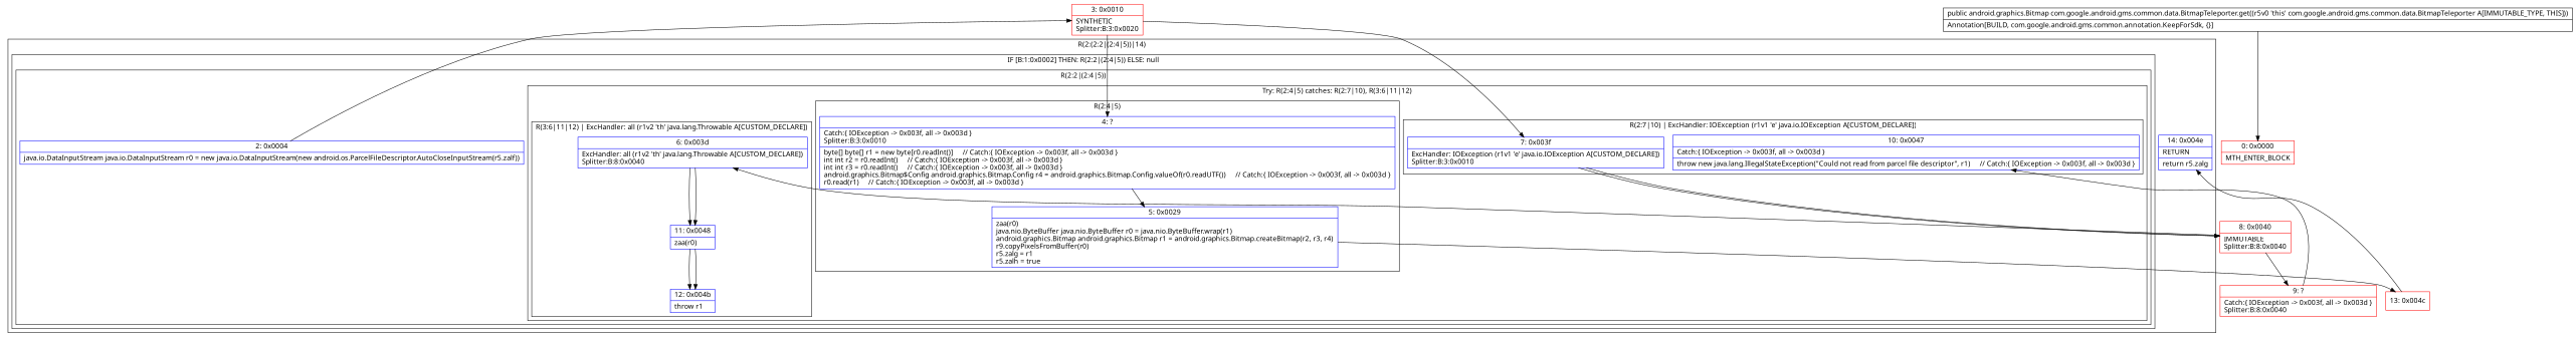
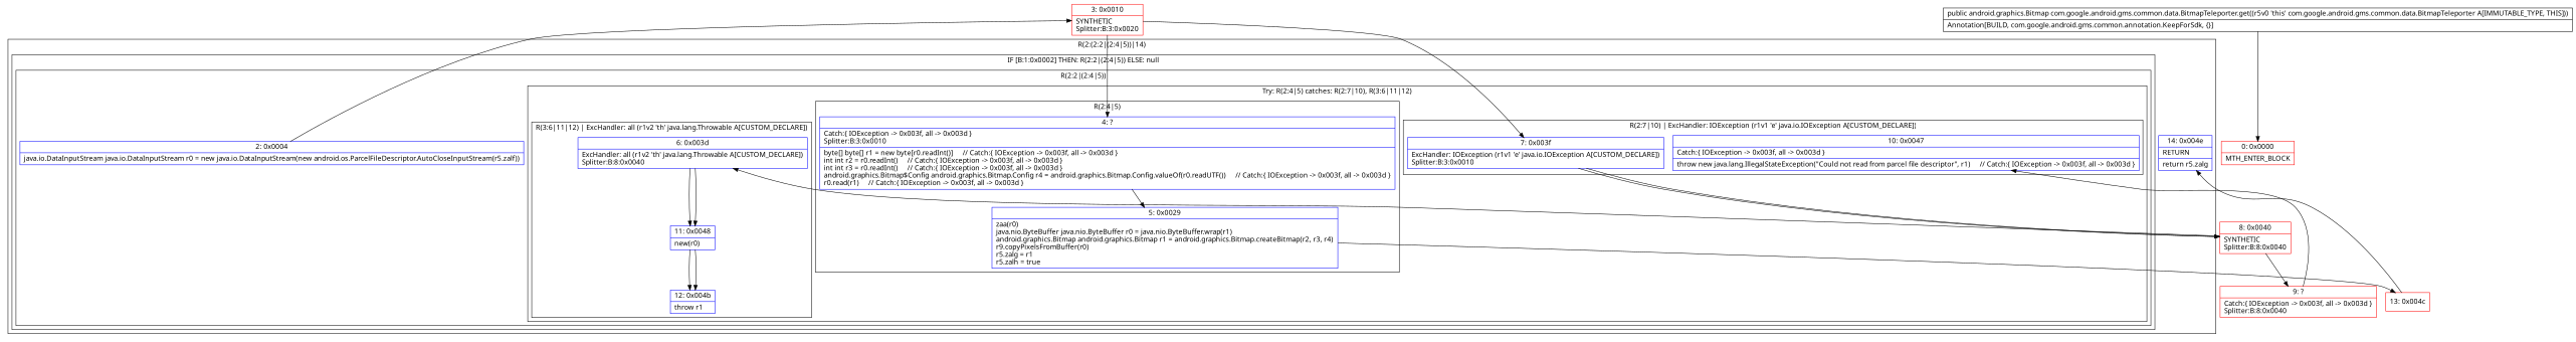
  digraph {
    fontname="Noto Sans"
    node [color=blue fontname="Noto Sans" shape=record]
    edge [fontname="Noto Sans"]
    n1 [label="{4\:\ ?|Catch:\{ IOException \-\> 0x003f, all \-\> 0x003d \}\lSplitter:B:3:0x0010\l|byte[] byte[] r1 = new byte[r0.readInt()]     \/\/ Catch:\{ IOException \-\> 0x003f, all \-\> 0x003d \}\lint int r2 = r0.readInt()     \/\/ Catch:\{ IOException \-\> 0x003f, all \-\> 0x003d \}\lint int r3 = r0.readInt()     \/\/ Catch:\{ IOException \-\> 0x003f, all \-\> 0x003d \}\landroid.graphics.Bitmap$Config android.graphics.Bitmap.Config r4 = android.graphics.Bitmap.Config.valueOf(r0.readUTF())     \/\/ Catch:\{ IOException \-\> 0x003f, all \-\> 0x003d \}\lr0.read(r1)     \/\/ Catch:\{ IOException \-\> 0x003f, all \-\> 0x003d \}\l}"]
    n2 [label="{5\:\ 0x0029|zaa(r0)\ljava.nio.ByteBuffer java.nio.ByteBuffer r0 = java.nio.ByteBuffer.wrap(r1)\landroid.graphics.Bitmap android.graphics.Bitmap r1 = android.graphics.Bitmap.createBitmap(r2, r3, r4)\lr9.copyPixelsFromBuffer(r0)\lr5.zalg = r1\lr5.zalh = true\l}"]
    n3 [label="{7\:\ 0x003f|ExcHandler: IOException (r1v1 'e' java.io.IOException A[CUSTOM_DECLARE])\lSplitter:B:3:0x0010\l}"]
    n4 [label="{10\:\ 0x0047|Catch:\{ IOException \-\> 0x003f, all \-\> 0x003d \}\l|throw new java.lang.IllegalStateException(\"Could not read from parcel file descriptor\", r1)     \/\/ Catch:\{ IOException \-\> 0x003f, all \-\> 0x003d \}\l}"]
    n5 [label="{6\:\ 0x003d|ExcHandler: all (r1v2 'th' java.lang.Throwable A[CUSTOM_DECLARE])\lSplitter:B:8:0x0040\l}"]
-   n6 [label="{11\:\ 0x0048|zaa(r0)\l}"]
+   n6 [label="{11\:\ 0x0048|new(r0)\l}"]
    n7 [label="{12\:\ 0x004b|throw r1\l}"]
    n8 [label="{2\:\ 0x0004|java.io.DataInputStream java.io.DataInputStream r0 = new java.io.DataInputStream(new android.os.ParcelFileDescriptor.AutoCloseInputStream(r5.zalf))\l}"]
    n9 [label="{14\:\ 0x004e|RETURN\l|return r5.zalg\l}"]
    n10 [color=red label="{13\:\ 0x004c}"]
-   n11 [color=red label="{8\:\ 0x0040|IMMUTABLE\lSplitter:B:8:0x0040\l}"]
+   n11 [color=red label="{8\:\ 0x0040|SYNTHETIC\lSplitter:B:8:0x0040\l}"]
    n12 [color=red label="{3\:\ 0x0010|SYNTHETIC\lSplitter:B:3:0x0020\l}"]
    n13 [color=red label="{9\:\ ?|Catch:\{ IOException \-\> 0x003f, all \-\> 0x003d \}\lSplitter:B:8:0x0040\l}"]
    n14 [color=red label="{0\:\ 0x0000|MTH_ENTER_BLOCK\l}"]
    n15 [label="{public android.graphics.Bitmap com.google.android.gms.common.data.BitmapTeleporter.get((r5v0 'this' com.google.android.gms.common.data.BitmapTeleporter A[IMMUTABLE_TYPE, THIS]))  | Annotation[BUILD, com.google.android.gms.common.annotation.KeepForSdk, \{\}]\l}" color=""]
    subgraph cluster_1 {
      label="R(2:(2:2|(2:4|5))|14)"
      n9
      subgraph cluster_2 {
        label="IF [B:1:0x0002] THEN: R(2:2|(2:4|5)) ELSE: null"
        subgraph cluster_3 {
          label="R(2:2|(2:4|5))"
          n8
          subgraph cluster_4 {
            label="Try: R(2:4|5) catches: R(2:7|10), R(3:6|11|12)"
            subgraph cluster_5 {
              label="R(2:4|5)"
              n1
              n2
            }
            subgraph cluster_6 {
              label="R(2:7|10) | ExcHandler: IOException (r1v1 'e' java.io.IOException A[CUSTOM_DECLARE])\l"
              n3
              n4
            }
            subgraph cluster_7 {
              label="R(3:6|11|12) | ExcHandler: all (r1v2 'th' java.lang.Throwable A[CUSTOM_DECLARE])\l"
              n5
              n6
              n7
            }
          }
        }
      }
    }
    subgraph cluster_8 {
      label="R(2:7|10) | ExcHandler: IOException (r1v1 'e' java.io.IOException A[CUSTOM_DECLARE])\l"
    }
    subgraph cluster_9 {
      label="R(3:6|11|12) | ExcHandler: all (r1v2 'th' java.lang.Throwable A[CUSTOM_DECLARE])\l"
    }
    n1 -> n2
    n2 -> n10
    n3 -> n11
    n3 -> n11
    n5 -> n6
    n5 -> n6
    n6 -> n7
    n6 -> n7
    n8 -> n12
    n10 -> n9
    n11 -> n5
    n11 -> n13
    n12 -> n1
    n12 -> n3
    n13 -> n4
    n15 -> n14
  }
